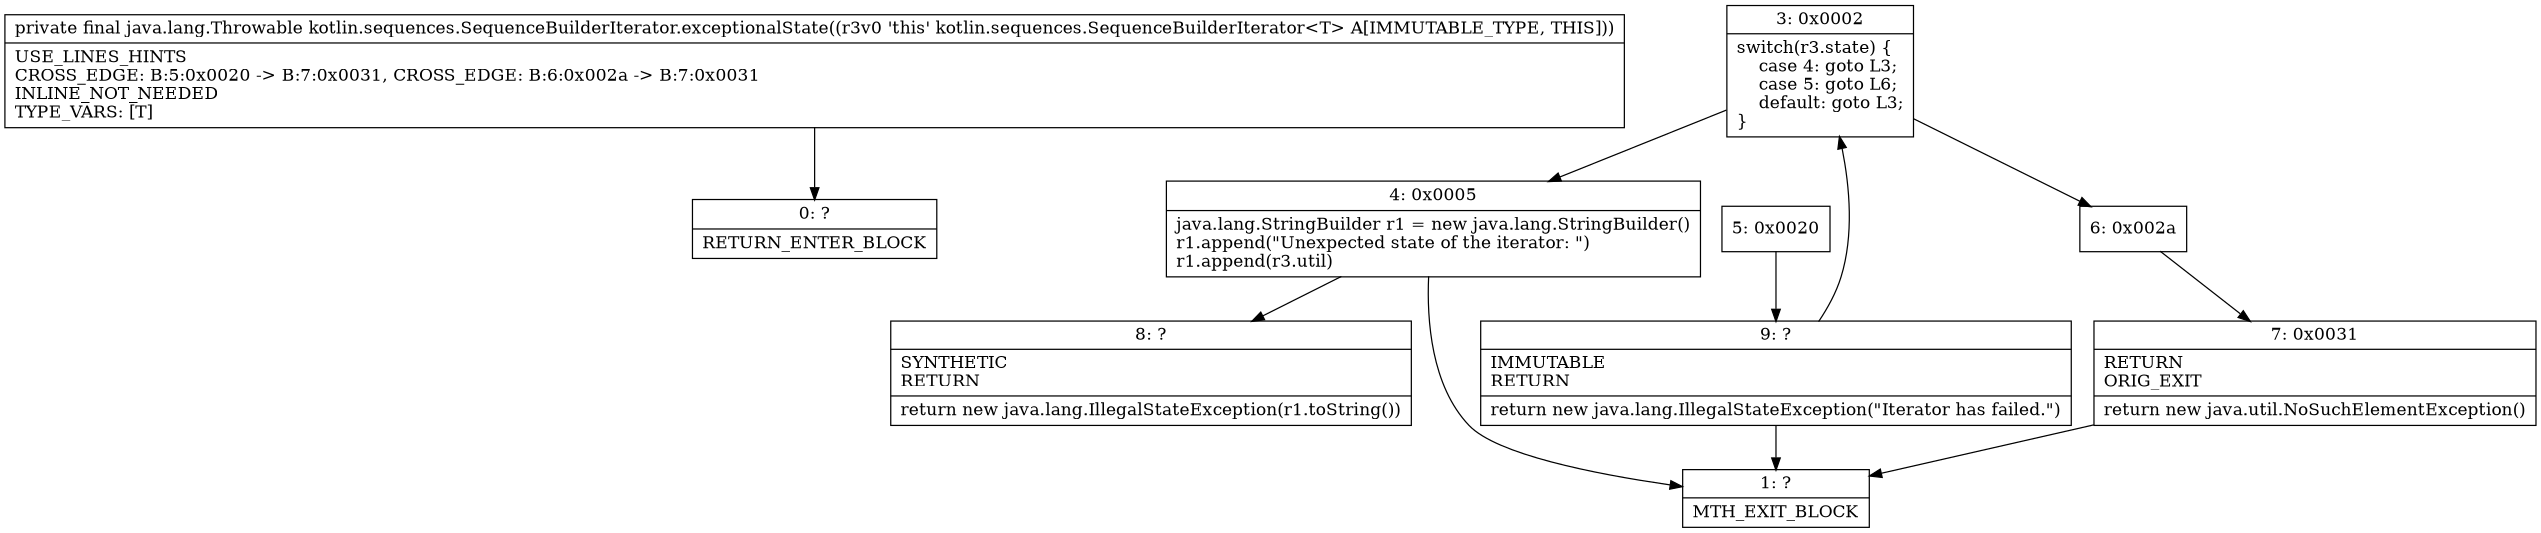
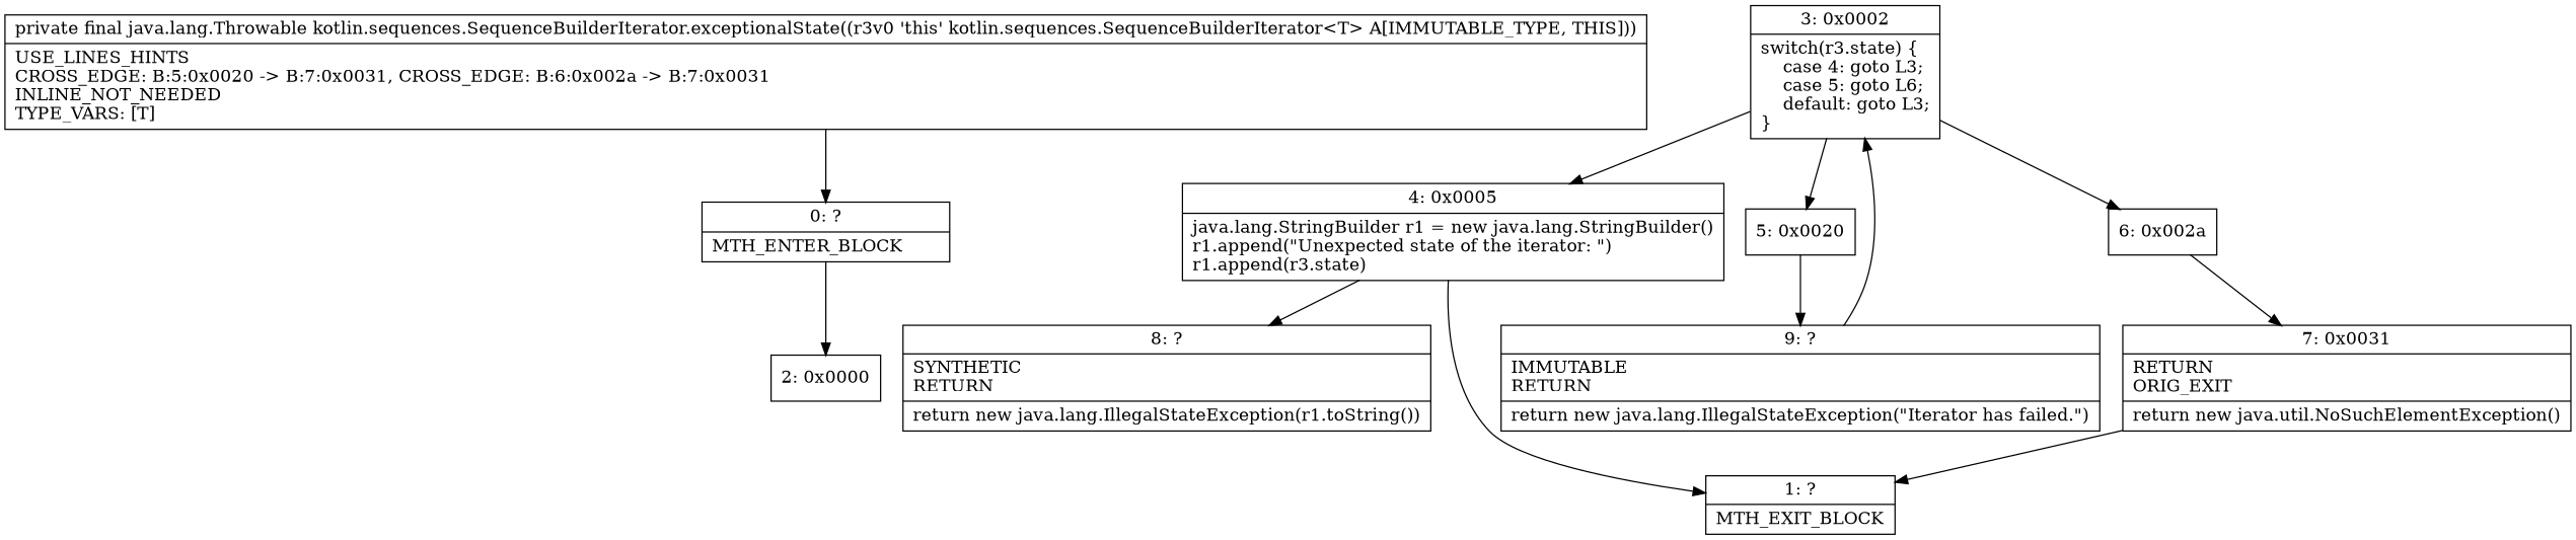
  digraph {
    node [shape=record]
-   n1 [label="{0\:\ ?|RETURN_ENTER_BLOCK\l}"]
+   n1 [label="{0\:\ ?|MTH_ENTER_BLOCK\l}"]
+   n2 [label="{2\:\ 0x0000}"]
    n3 [label="{3\:\ 0x0002|switch(r3.state) \{\l    case 4: goto L3;\l    case 5: goto L6;\l    default: goto L3;\l\}\l}"]
-   n4 [label="{4\:\ 0x0005|java.lang.StringBuilder r1 = new java.lang.StringBuilder()\lr1.append(\"Unexpected state of the iterator: \")\lr1.append(r3.util)\l}"]
+   n4 [label="{4\:\ 0x0005|java.lang.StringBuilder r1 = new java.lang.StringBuilder()\lr1.append(\"Unexpected state of the iterator: \")\lr1.append(r3.state)\l}"]
    n5 [label="{5\:\ 0x0020}"]
    n6 [label="{6\:\ 0x002a}"]
    n7 [label="{8\:\ ?|SYNTHETIC\lRETURN\l|return new java.lang.IllegalStateException(r1.toString())\l}"]
    n8 [label="{1\:\ ?|MTH_EXIT_BLOCK\l}"]
    n9 [label="{9\:\ ?|IMMUTABLE\lRETURN\l|return new java.lang.IllegalStateException(\"Iterator has failed.\")\l}"]
    n10 [label="{7\:\ 0x0031|RETURN\lORIG_EXIT\l|return new java.util.NoSuchElementException()\l}"]
    n11 [label="{private final java.lang.Throwable kotlin.sequences.SequenceBuilderIterator.exceptionalState((r3v0 'this' kotlin.sequences.SequenceBuilderIterator\<T\> A[IMMUTABLE_TYPE, THIS]))  | USE_LINES_HINTS\lCROSS_EDGE: B:5:0x0020 \-\> B:7:0x0031, CROSS_EDGE: B:6:0x002a \-\> B:7:0x0031\lINLINE_NOT_NEEDED\lTYPE_VARS: [T]\l}"]
+   n1 -> n2
    n3 -> n4
+   n3 -> n5
    n3 -> n6
    n4 -> n7
    n4 -> n8
    n5 -> n9
    n6 -> n10
    n9 -> n3
-   n9 -> n8
    n10 -> n8
    n11 -> n1
  }
